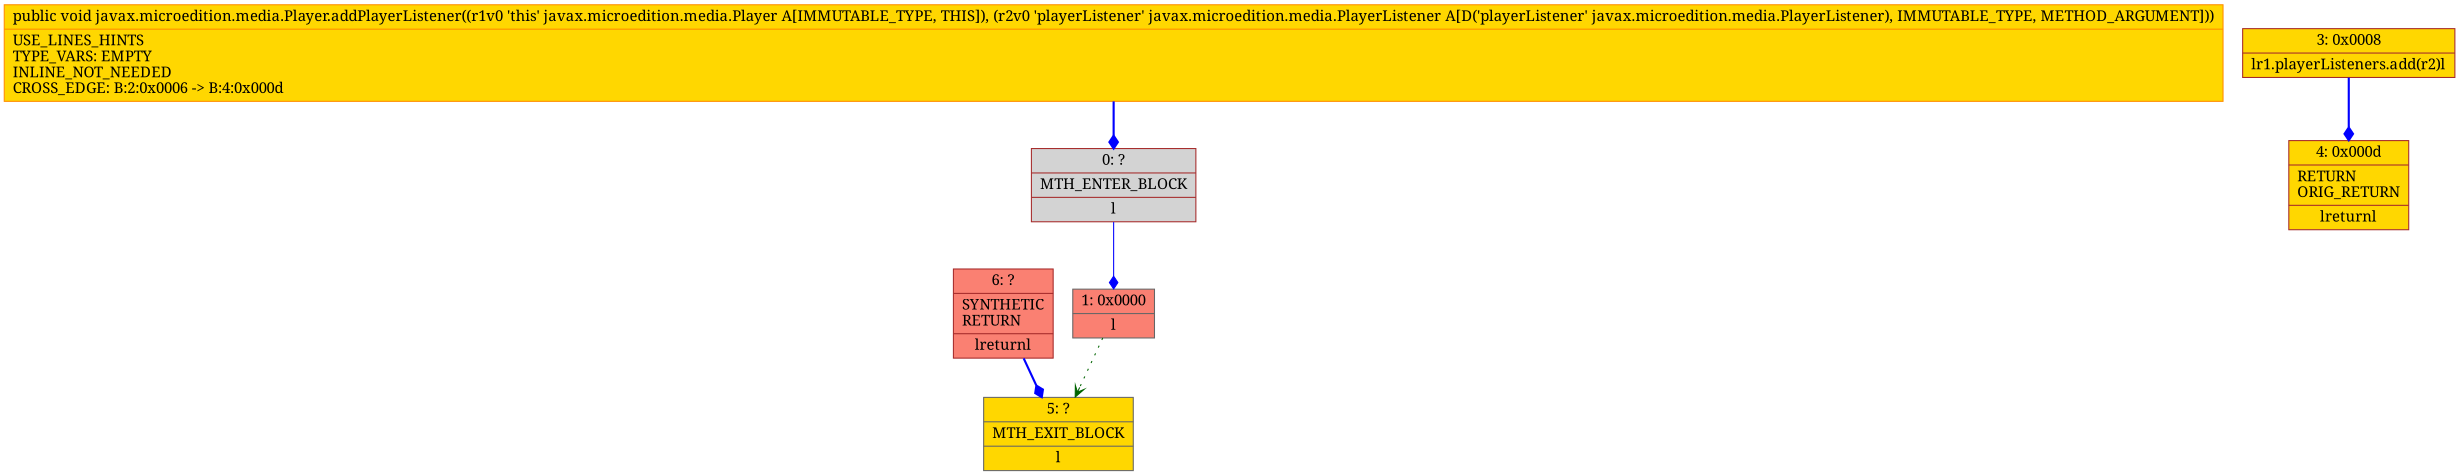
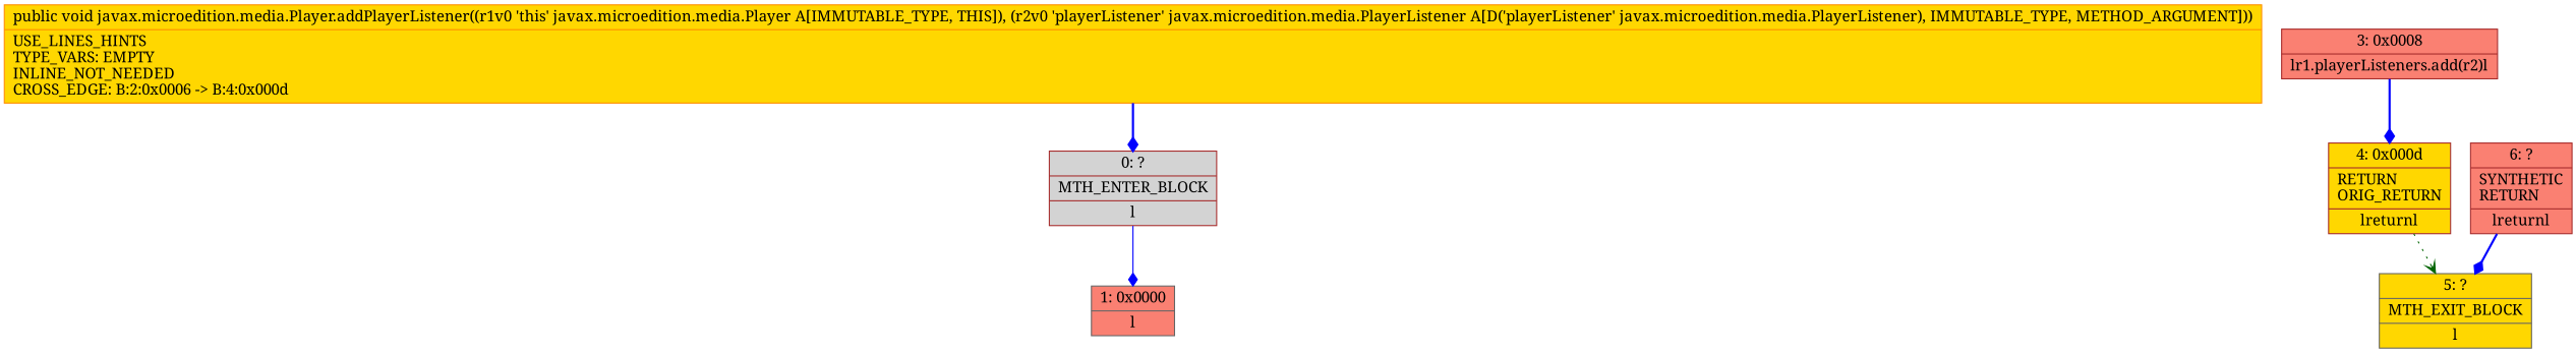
  digraph {
    fontname="Noto Serif"
    node [color=brown fillcolor=gold fontname="Noto Serif" shape=record style=filled]
    edge [arrowhead=diamond color=blue fontname="Noto Serif" style=bold]
    n1 [fillcolor=lightgrey label="{0\:\ ?|MTH_ENTER_BLOCK\l|l}"]
    n2 [color=gray40 fillcolor=salmon label="{1\:\ 0x0000|l}"]
-   n3 [label="{3\:\ 0x0008|lr1.playerListeners.add(r2)l}"]
+   n3 [fillcolor=salmon label="{3\:\ 0x0008|lr1.playerListeners.add(r2)l}"]
    n4 [label="{4\:\ 0x000d|RETURN\lORIG_RETURN\l|lreturnl}"]
    n5 [fillcolor=salmon label="{6\:\ ?|SYNTHETIC\lRETURN\l|lreturnl}"]
    n6 [color=gray40 label="{5\:\ ?|MTH_EXIT_BLOCK\l|l}"]
    n7 [color=darkorange label="{public void javax.microedition.media.Player.addPlayerListener((r1v0 'this' javax.microedition.media.Player A[IMMUTABLE_TYPE, THIS]), (r2v0 'playerListener' javax.microedition.media.PlayerListener A[D('playerListener' javax.microedition.media.PlayerListener), IMMUTABLE_TYPE, METHOD_ARGUMENT]))  | USE_LINES_HINTS\lTYPE_VARS: EMPTY\lINLINE_NOT_NEEDED\lCROSS_EDGE: B:2:0x0006 \-\> B:4:0x000d\l}"]
    n1 -> n2 [style=solid]
    n3 -> n4
-   n2 -> n6 [arrowhead=vee color=darkgreen style=dotted]
+   n4 -> n6 [arrowhead=vee color=darkgreen style=dotted]
    n5 -> n6
    n7 -> n1
  }
